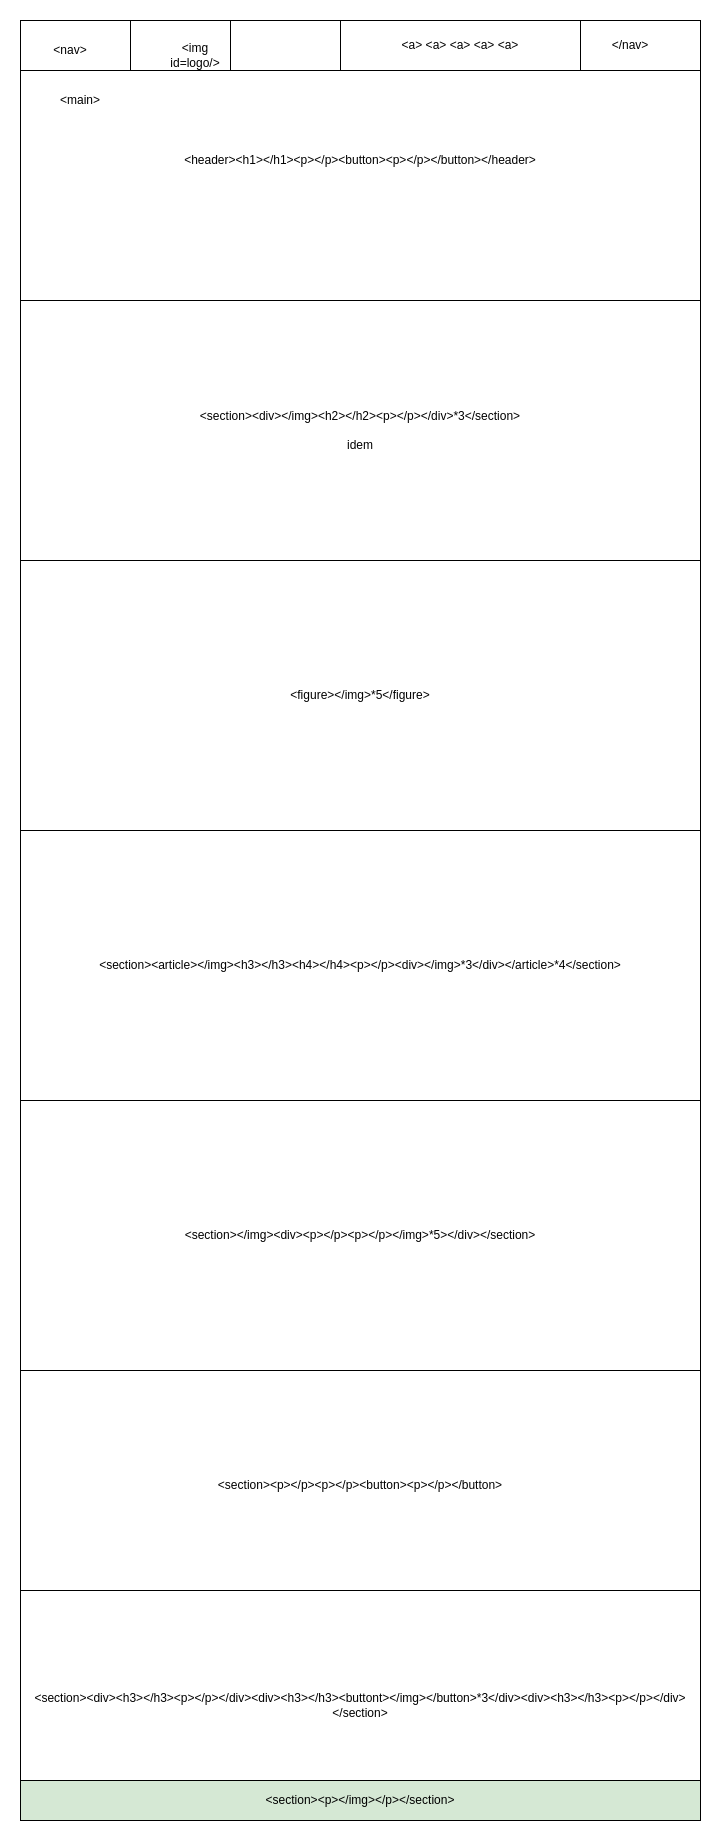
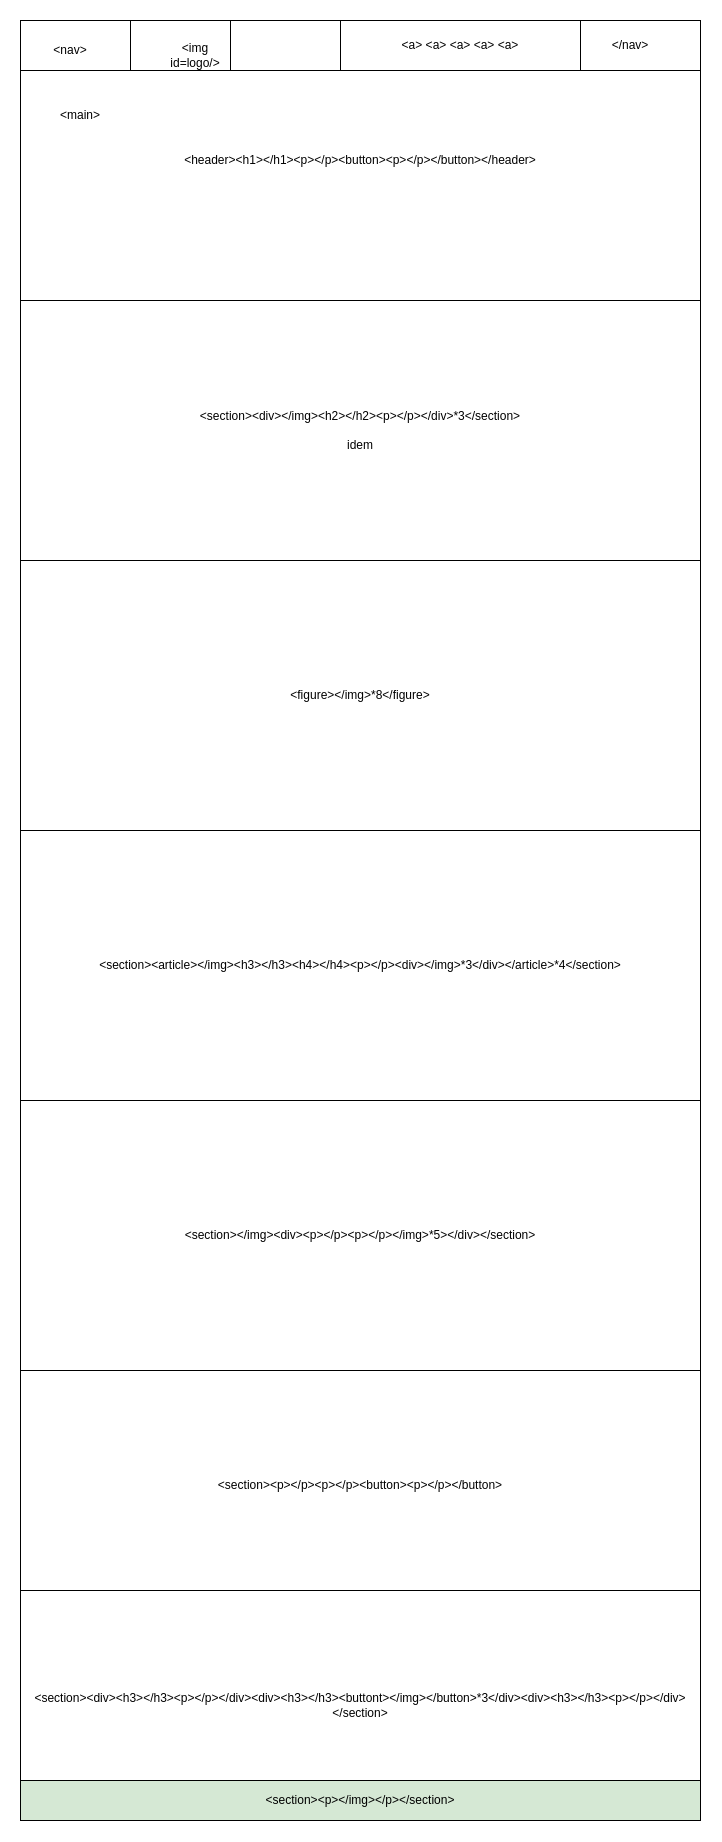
  <mxCell id="0" />
  <mxCell id="1" parent="0" />
  <mxCell id="2" value="&amp;lt;header&amp;gt;&amp;lt;h1&amp;gt;&amp;lt;/h1&amp;gt;&amp;lt;p&amp;gt;&amp;lt;/p&amp;gt;&amp;lt;button&amp;gt;&amp;lt;p&amp;gt;&amp;lt;/p&amp;gt;&amp;lt;/button&amp;gt;&amp;lt;/header&amp;gt;" style="rounded=0;whiteSpace=wrap;html=1;" vertex="1" parent="1"><mxGeometry x="20" y="20" width="680" height="280" as="geometry" /></mxCell>
  <mxCell id="3" value="" style="rounded=0;whiteSpace=wrap;html=1;" vertex="1" parent="1"><mxGeometry x="20" y="20" width="680" height="50" as="geometry" /></mxCell>
  <mxCell id="4" value="" style="rounded=0;whiteSpace=wrap;html=1;" vertex="1" parent="1"><mxGeometry x="130" y="20" width="100" height="50" as="geometry" /></mxCell>
  <mxCell id="5" value="&amp;lt;a&amp;gt; &amp;lt;a&amp;gt; &amp;lt;a&amp;gt; &amp;lt;a&amp;gt; &amp;lt;a&amp;gt;" style="rounded=0;whiteSpace=wrap;html=1;" vertex="1" parent="1"><mxGeometry x="340" y="20" width="240" height="50" as="geometry" /></mxCell>
  <mxCell id="6" value="&amp;lt;section&amp;gt;&amp;lt;div&amp;gt;&amp;lt;/img&amp;gt;&amp;lt;h2&amp;gt;&amp;lt;/h2&amp;gt;&amp;lt;p&amp;gt;&amp;lt;/p&amp;gt;&amp;lt;/div&amp;gt;*3&amp;lt;/section&amp;gt;&lt;br&gt;&lt;br&gt;idem" style="rounded=0;whiteSpace=wrap;html=1;" vertex="1" parent="1"><mxGeometry x="20" y="300" width="680" height="260" as="geometry" /></mxCell>
- <mxCell id="7" value="&amp;lt;figure&amp;gt;&amp;lt;/img&amp;gt;*5&amp;lt;/figure&amp;gt;" style="rounded=0;whiteSpace=wrap;html=1;" vertex="1" parent="1"><mxGeometry x="20" y="560" width="680" height="270" as="geometry" /></mxCell>
+ <mxCell id="7" value="&amp;lt;figure&amp;gt;&amp;lt;/img&amp;gt;*8&amp;lt;/figure&amp;gt;" style="rounded=0;whiteSpace=wrap;html=1;" vertex="1" parent="1"><mxGeometry x="20" y="560" width="680" height="270" as="geometry" /></mxCell>
  <mxCell id="8" value="&amp;lt;section&amp;gt;&amp;lt;article&amp;gt;&amp;lt;/img&amp;gt;&amp;lt;h3&amp;gt;&amp;lt;/h3&amp;gt;&amp;lt;h4&amp;gt;&amp;lt;/h4&amp;gt;&amp;lt;p&amp;gt;&amp;lt;/p&amp;gt;&amp;lt;div&amp;gt;&amp;lt;/img&amp;gt;*3&amp;lt;/div&amp;gt;&amp;lt;/article&amp;gt;*4&amp;lt;/section&amp;gt;" style="rounded=0;whiteSpace=wrap;html=1;" vertex="1" parent="1"><mxGeometry x="20" y="830" width="680" height="270" as="geometry" /></mxCell>
  <mxCell id="9" value="&amp;lt;section&amp;gt;&amp;lt;/img&amp;gt;&amp;lt;div&amp;gt;&amp;lt;p&amp;gt;&amp;lt;/p&amp;gt;&amp;lt;p&amp;gt;&amp;lt;/p&amp;gt;&amp;lt;/img&amp;gt;*5&amp;gt;&amp;lt;/div&amp;gt;&amp;lt;/section&amp;gt;" style="rounded=0;whiteSpace=wrap;html=1;" vertex="1" parent="1"><mxGeometry x="20" y="1100" width="680" height="270" as="geometry" /></mxCell>
  <mxCell id="10" value="&amp;lt;section&amp;gt;&amp;lt;p&amp;gt;&amp;lt;/p&amp;gt;&amp;lt;p&amp;gt;&amp;lt;/p&amp;gt;&amp;lt;button&amp;gt;&amp;lt;p&amp;gt;&amp;lt;/p&amp;gt;&amp;lt;/button&amp;gt;" style="rounded=0;whiteSpace=wrap;html=1;" vertex="1" parent="1"><mxGeometry x="20" y="1370" width="680" height="230" as="geometry" /></mxCell>
  <mxCell id="11" value="&amp;lt;section&amp;gt;&amp;lt;div&amp;gt;&amp;lt;h3&amp;gt;&amp;lt;/h3&amp;gt;&amp;lt;p&amp;gt;&amp;lt;/p&amp;gt;&amp;lt;/div&amp;gt;&amp;lt;div&amp;gt;&amp;lt;h3&amp;gt;&amp;lt;/h3&amp;gt;&amp;lt;buttont&amp;gt;&amp;lt;/img&amp;gt;&amp;lt;/button&amp;gt;*3&amp;lt;/div&amp;gt;&amp;lt;div&amp;gt;&amp;lt;h3&amp;gt;&amp;lt;/h3&amp;gt;&amp;lt;p&amp;gt;&amp;lt;/p&amp;gt;&amp;lt;/div&amp;gt;&amp;lt;/section&amp;gt;" style="rounded=0;whiteSpace=wrap;html=1;" vertex="1" parent="1"><mxGeometry x="20" y="1590" width="680" height="230" as="geometry" /></mxCell>
  <mxCell id="12" value="&amp;lt;nav&amp;gt;" style="text;html=1;strokeColor=none;fillColor=none;align=center;verticalAlign=middle;whiteSpace=wrap;rounded=0;" vertex="1" parent="1"><mxGeometry x="50" y="40" width="40" height="20" as="geometry" /></mxCell>
  <mxCell id="13" value="&amp;lt;img id=logo/&amp;gt;" style="text;html=1;strokeColor=none;fillColor=none;align=center;verticalAlign=middle;whiteSpace=wrap;rounded=0;" vertex="1" parent="1"><mxGeometry x="175" y="45" width="40" height="20" as="geometry" /></mxCell>
  <mxCell id="14" value="&amp;lt;/nav&amp;gt;" style="text;html=1;strokeColor=none;fillColor=none;align=center;verticalAlign=middle;whiteSpace=wrap;rounded=0;" vertex="1" parent="1"><mxGeometry x="610" y="35" width="40" height="20" as="geometry" /></mxCell>
  <mxCell id="15" value="&amp;lt;section&amp;gt;&amp;lt;p&amp;gt;&amp;lt;/img&amp;gt;&amp;lt;/p&amp;gt;&amp;lt;/section&amp;gt;" style="rounded=0;whiteSpace=wrap;html=1;fillColor=#d5e8d4;" vertex="1" parent="1"><mxGeometry x="20" y="1780" width="680" height="40" as="geometry" /></mxCell>
- <mxCell id="16" value="&amp;lt;main&amp;gt;" style="text;html=1;strokeColor=none;fillColor=none;align=center;verticalAlign=middle;whiteSpace=wrap;rounded=0;" vertex="1" parent="1"><mxGeometry x="60" y="90" width="40" height="20" as="geometry" /></mxCell>
+ <mxCell id="16" value="&amp;lt;main&amp;gt;" style="text;html=1;strokeColor=none;fillColor=none;align=center;verticalAlign=middle;whiteSpace=wrap;rounded=0;" vertex="1" parent="1"><mxGeometry x="60" y="105" width="40" height="20" as="geometry" /></mxCell>
